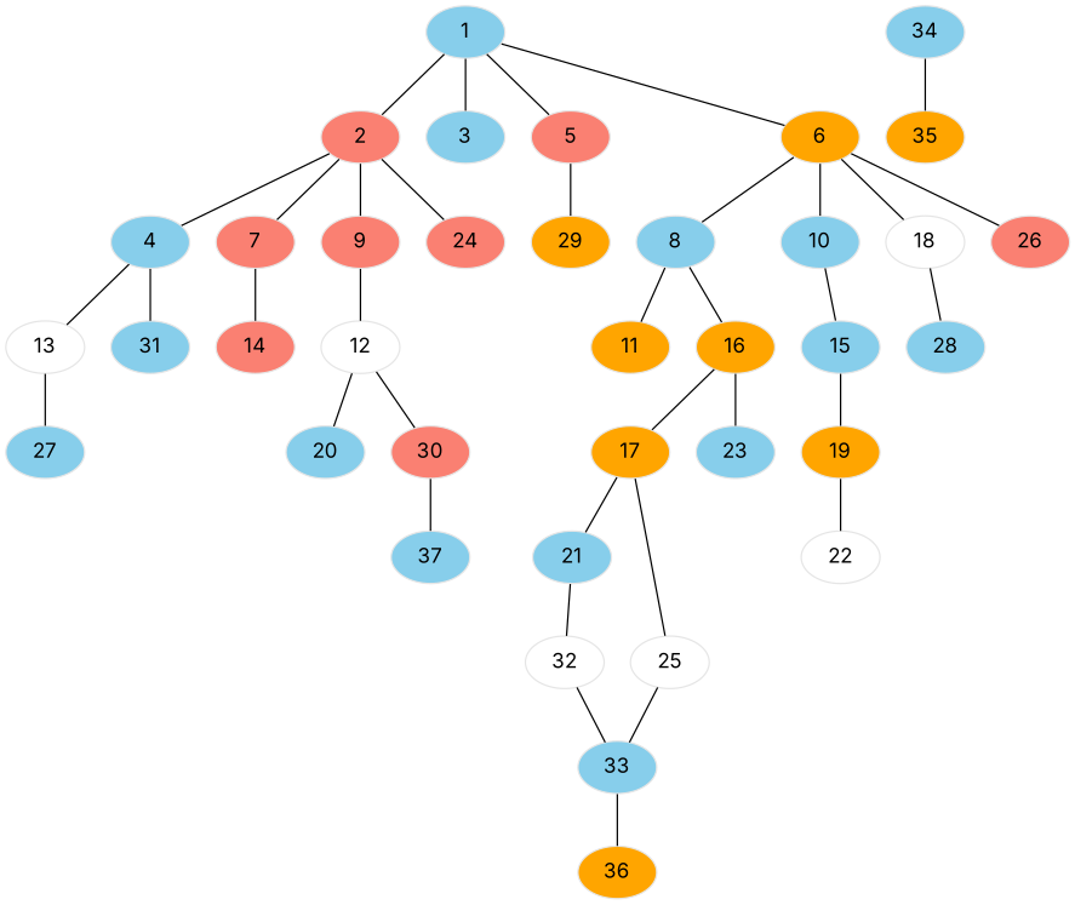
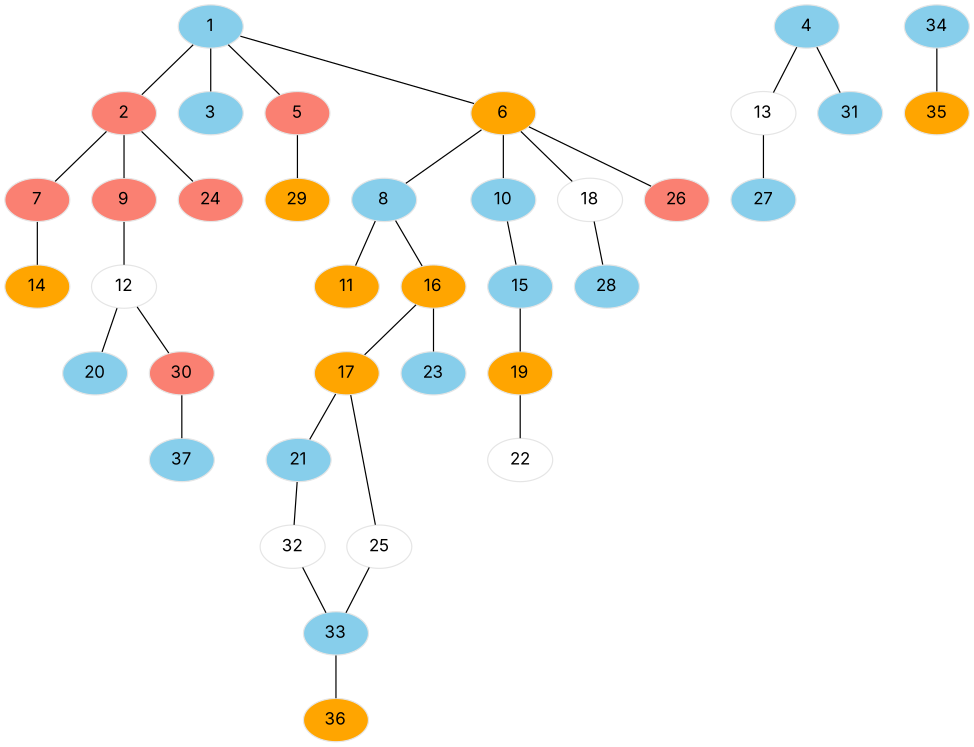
  graph {
    fontname=Inter
    node [color=gray90 fillcolor=skyblue fontname=Inter style=filled]
    edge [fontname=Inter weight=1.0]
    2 [fillcolor=salmon]
    1
    3
    5 [fillcolor=salmon]
    6 [fillcolor=orange]
    4
    7 [fillcolor=salmon]
    9 [fillcolor=salmon]
    24 [fillcolor=salmon]
    29 [fillcolor=orange]
    8
    10
    18 [fillcolor=white]
    26 [fillcolor=salmon]
    13 [fillcolor=white]
    31
-   14 [fillcolor=salmon]
+   14 [fillcolor=orange]
    12 [fillcolor=white]
    27
    11 [fillcolor=orange]
    16 [fillcolor=orange]
    15
    28
    17 [fillcolor=orange]
    23
    20
    30 [fillcolor=salmon]
    19 [fillcolor=orange]
    37
    22 [fillcolor=white]
    21
    25 [fillcolor=white]
    32 [fillcolor=white]
    33
    36 [fillcolor=orange]
    35 [fillcolor=orange]
    34
-   2 -- 4
    2 -- 7
    2 -- 9
    2 -- 24
    1 -- 2
    1 -- 3 [weight=3.0]
    1 -- 5
    1 -- 6
    5 -- 29
    6 -- 8
    6 -- 10
    6 -- 18
    6 -- 26
    4 -- 13
    4 -- 31
    7 -- 14
    9 -- 12
    8 -- 11 [weight=3.0]
    8 -- 16
    10 -- 15
    18 -- 28
    13 -- 27
    12 -- 20
    12 -- 30
    16 -- 17
    16 -- 23 [weight=2.0]
    15 -- 19
    17 -- 21
    17 -- 25
    30 -- 37
    19 -- 22
    21 -- 32
    25 -- 33
    32 -- 33
    33 -- 36
    34 -- 35
  }
